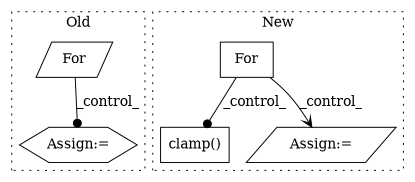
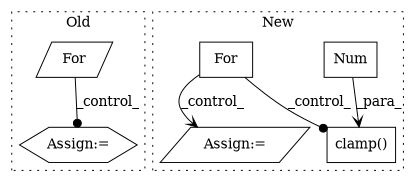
  digraph {
    node [a=107 l="4,18" shape=box]
    edge [arrowhead=dot]
    n1 [label=For s="25978,26026" shape=parallelogram]
    n2 [a=68 l=3 label="Assign:=" s=26418 shape=hexagon]
    n3 [a=75 l="24,30" label="clamp()" s="26277,26302"]
+   n4 [a=76 l=1 label=Num s=26301]
    n5 [a=68 l=3 label="Assign:=" s=26342 shape=parallelogram]
    n6 [label=For s="26214,26243"]
    subgraph cluster_1 {
      label=Old
      style=dotted
      n1
      n2
    }
    subgraph cluster_2 {
      label=New
      style=dotted
      n3
+     n4
      n5
      n6
    }
    n1 -> n2 [label=_control_]
+   n4 -> n3 [label=_para_ arrowhead=vee]
    n6 -> n3 [label=_control_]
    n6 -> n5 [label=_control_ arrowhead=vee]
  }
